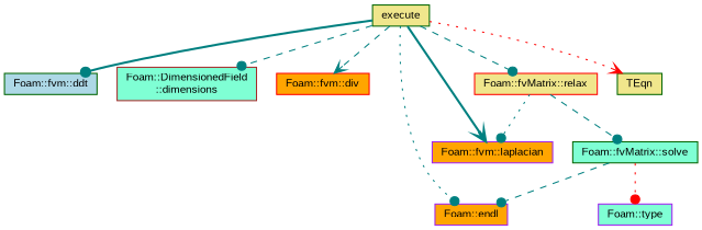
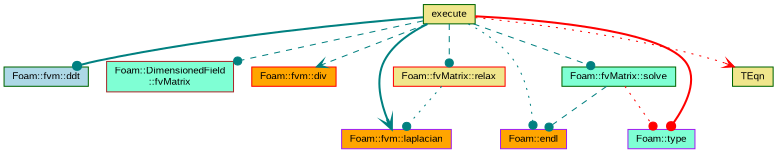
  digraph {
    fontname="Liberation Sans"
    rankdir=TB
    node [color=darkgreen fillcolor=khaki fontname="Liberation Sans" fontsize=10 shape=record style=filled]
    edge [arrowhead=dot color=teal fontname="Liberation Sans" fontsize=10 labelfontname=FreeSans labelfontsize=10 style=dashed]
    n1 [fontcolor=black height=0.2 label=execute width=0.4]
    n2 [fillcolor=lightblue height=0.2 label="Foam::fvm::ddt" width=0.4]
-   n3 [color=brown fillcolor=aquamarine height=0.2 label="Foam::DimensionedField\l::dimensions" width=0.4]
+   n3 [color=brown fillcolor=aquamarine height=0.2 label="Foam::DimensionedField\l::fvMatrix" width=0.4]
    n4 [color=red fillcolor=orange height=0.2 label="Foam::fvm::div" width=0.4]
    n5 [color=purple fillcolor=orange height=0.2 label="Foam::endl" width=0.4]
    n6 [color=purple fillcolor=orange height=0.2 label="Foam::fvm::laplacian" width=0.4]
    n7 [color=red height=0.2 label="Foam::fvMatrix::relax" width=0.4]
    n8 [fillcolor=aquamarine height=0.2 label="Foam::fvMatrix::solve" width=0.4]
    n9 [color=purple fillcolor=aquamarine height=0.2 label="Foam::type" width=0.4]
    n10 [height=0.2 label=TEqn width=0.4]
    n1 -> n2 [style=bold]
    n1 -> n3
    n1 -> n4 [arrowhead=vee]
    n1 -> n5 [style=dotted]
    n1 -> n6 [arrowhead=vee style=bold]
    n1 -> n7
-   n7 -> n8
+   n1 -> n8
+   n1 -> n9 [color=red style=bold]
    n1 -> n10 [arrowhead=vee color=red style=dotted]
    n7 -> n6 [style=dotted]
    n8 -> n5
    n8 -> n9 [color=red style=dotted]
  }
